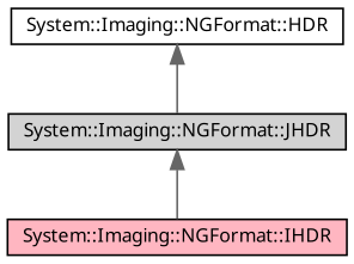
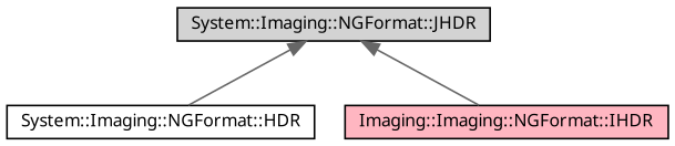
  digraph {
    fontname="Noto Sans"
    node [color=black fontname="Noto Sans" fontsize=10 shape=record style=filled]
    edge [color=gray40 dir=back fontname="Noto Sans" fontsize=10 labelfontname=Helvetica labelfontsize=10 style=solid]
    n1 [fillcolor=white fontcolor=black height=0.2 label="System::Imaging::NGFormat::HDR" width=0.4]
    n2 [fillcolor=lightgrey height=0.2 label="System::Imaging::NGFormat::JHDR" width=0.4]
-   n3 [fillcolor=lightpink height=0.2 label="System::Imaging::NGFormat::IHDR" width=0.4]
-   n1 -> n2
+   n3 [fillcolor=lightpink height=0.2 label="Imaging::Imaging::NGFormat::IHDR" width=0.4]
+   n2 -> n1
    n2 -> n3
  }
